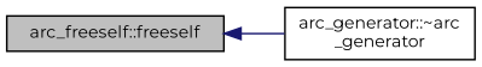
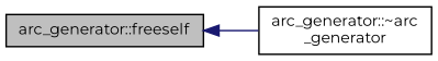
  digraph {
    rankdir=LR
    fontname=Montserrat
    node [color=black fontname=Montserrat fontsize=10 shape=record style=filled]
-   n1 [fillcolor=grey75 fontcolor=black height=0.2 label="arc_freeself::freeself" width=0.4]
+   n1 [fillcolor=grey75 fontcolor=black height=0.2 label="arc_generator::freeself" width=0.4]
    n2 [fillcolor=white height=0.2 label="arc_generator::~arc\l_generator" width=0.4]
    n1 -> n2 [color=midnightblue dir=back fontname=Montserrat fontsize=10 labelfontname=Helvetica labelfontsize=10 style=solid]
  }
